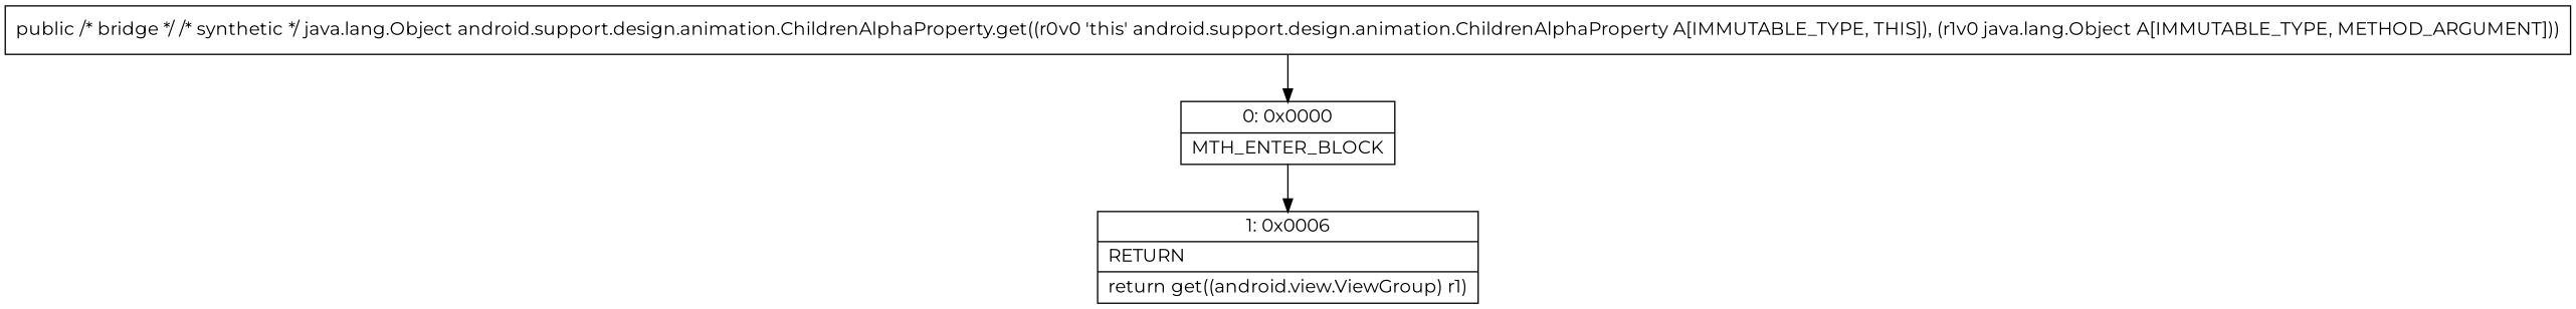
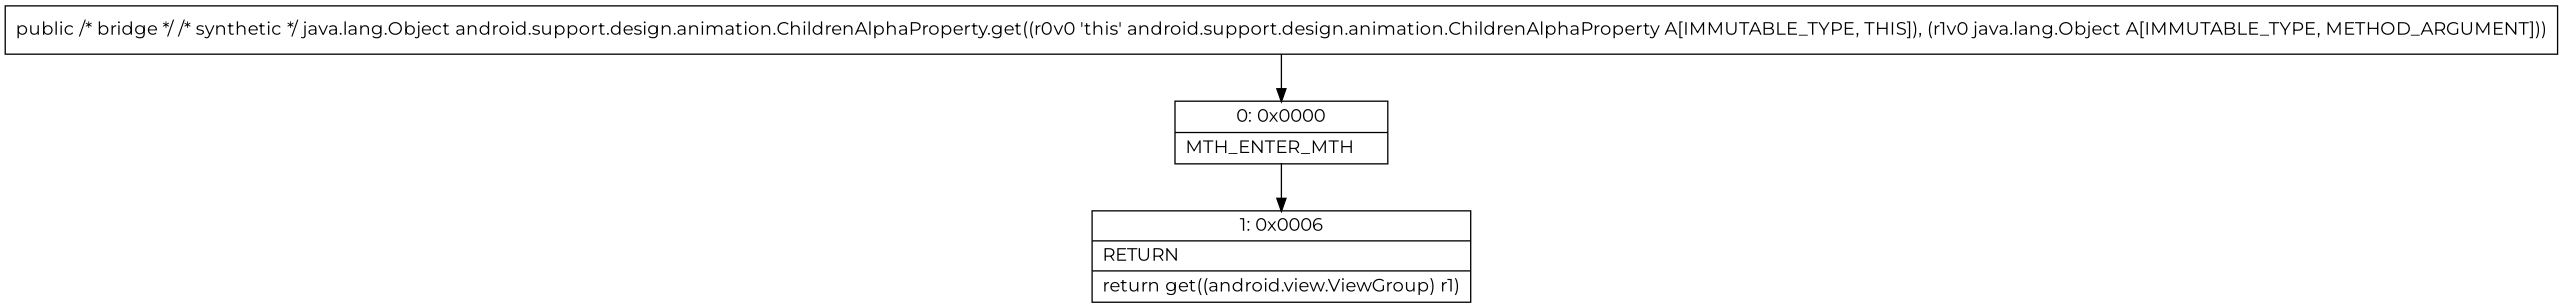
  digraph {
    fontname=Montserrat
    node [shape=record fontname=Montserrat]
    edge [fontname=Montserrat]
-   n1 [label="{0\:\ 0x0000|MTH_ENTER_BLOCK\l}"]
+   n1 [label="{0\:\ 0x0000|MTH_ENTER_MTH\l}"]
    n2 [label="{1\:\ 0x0006|RETURN\l|return get((android.view.ViewGroup) r1)\l}"]
    n3 [label="{public \/* bridge *\/ \/* synthetic *\/ java.lang.Object android.support.design.animation.ChildrenAlphaProperty.get((r0v0 'this' android.support.design.animation.ChildrenAlphaProperty A[IMMUTABLE_TYPE, THIS]), (r1v0 java.lang.Object A[IMMUTABLE_TYPE, METHOD_ARGUMENT])) }"]
    n1 -> n2
    n3 -> n1
  }
